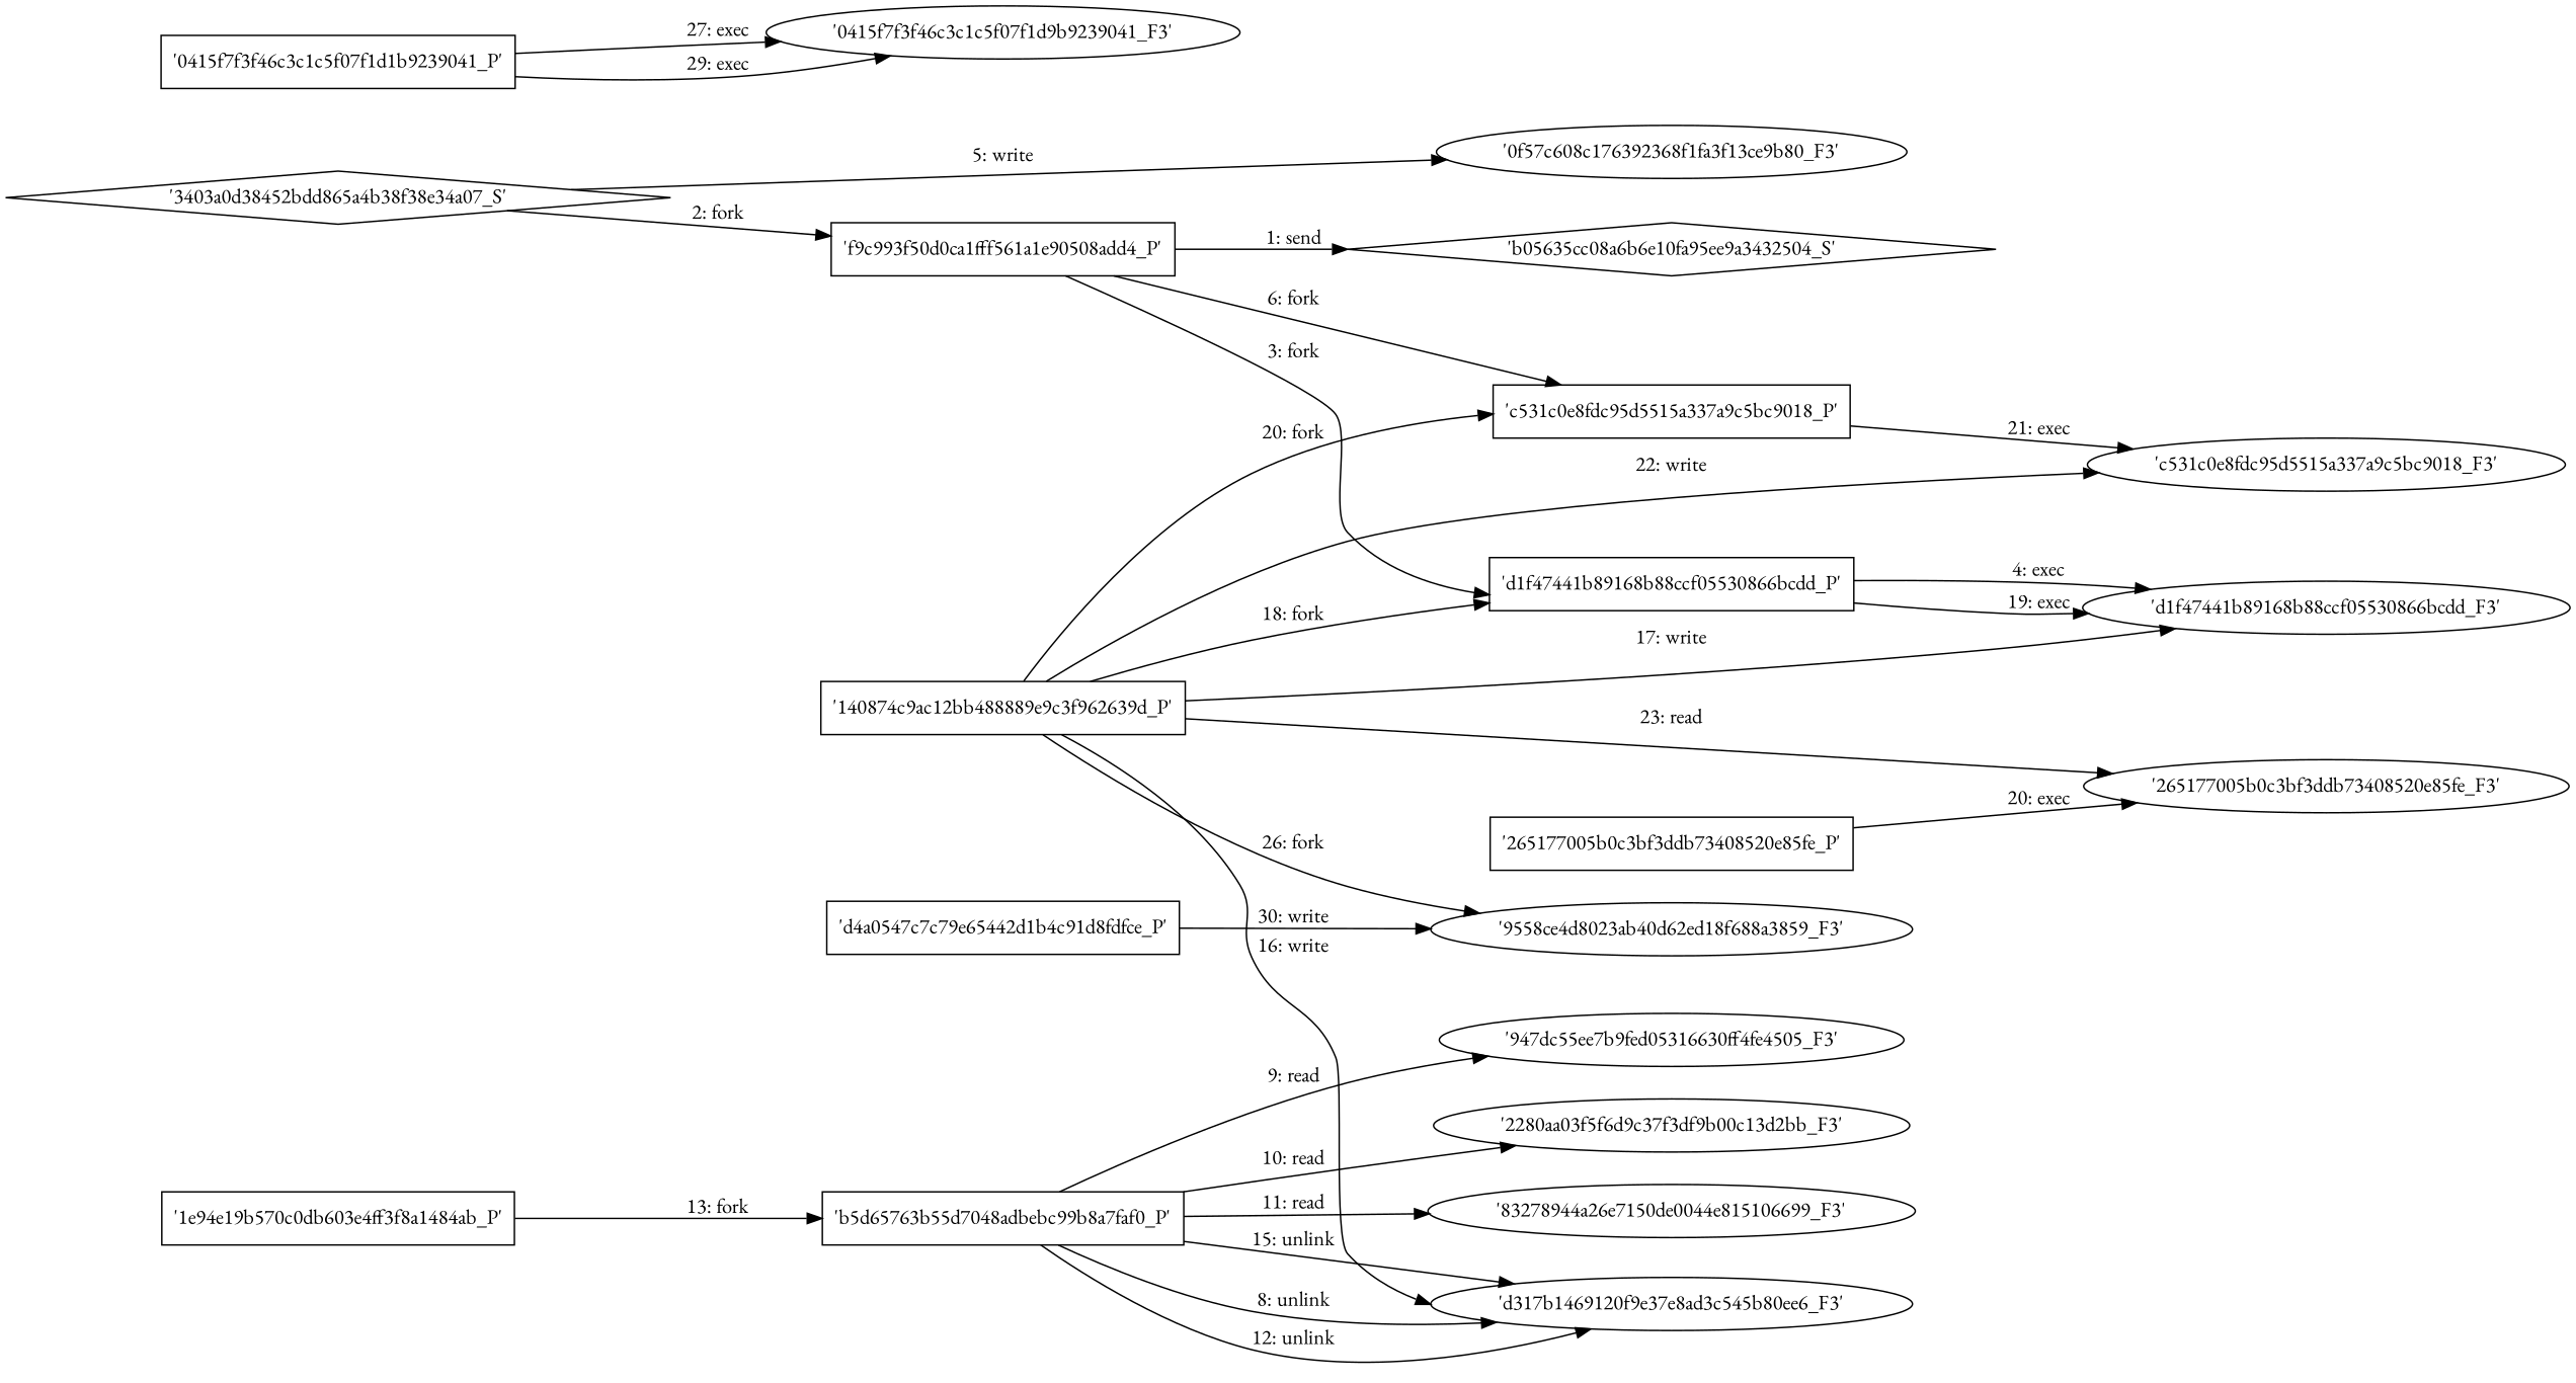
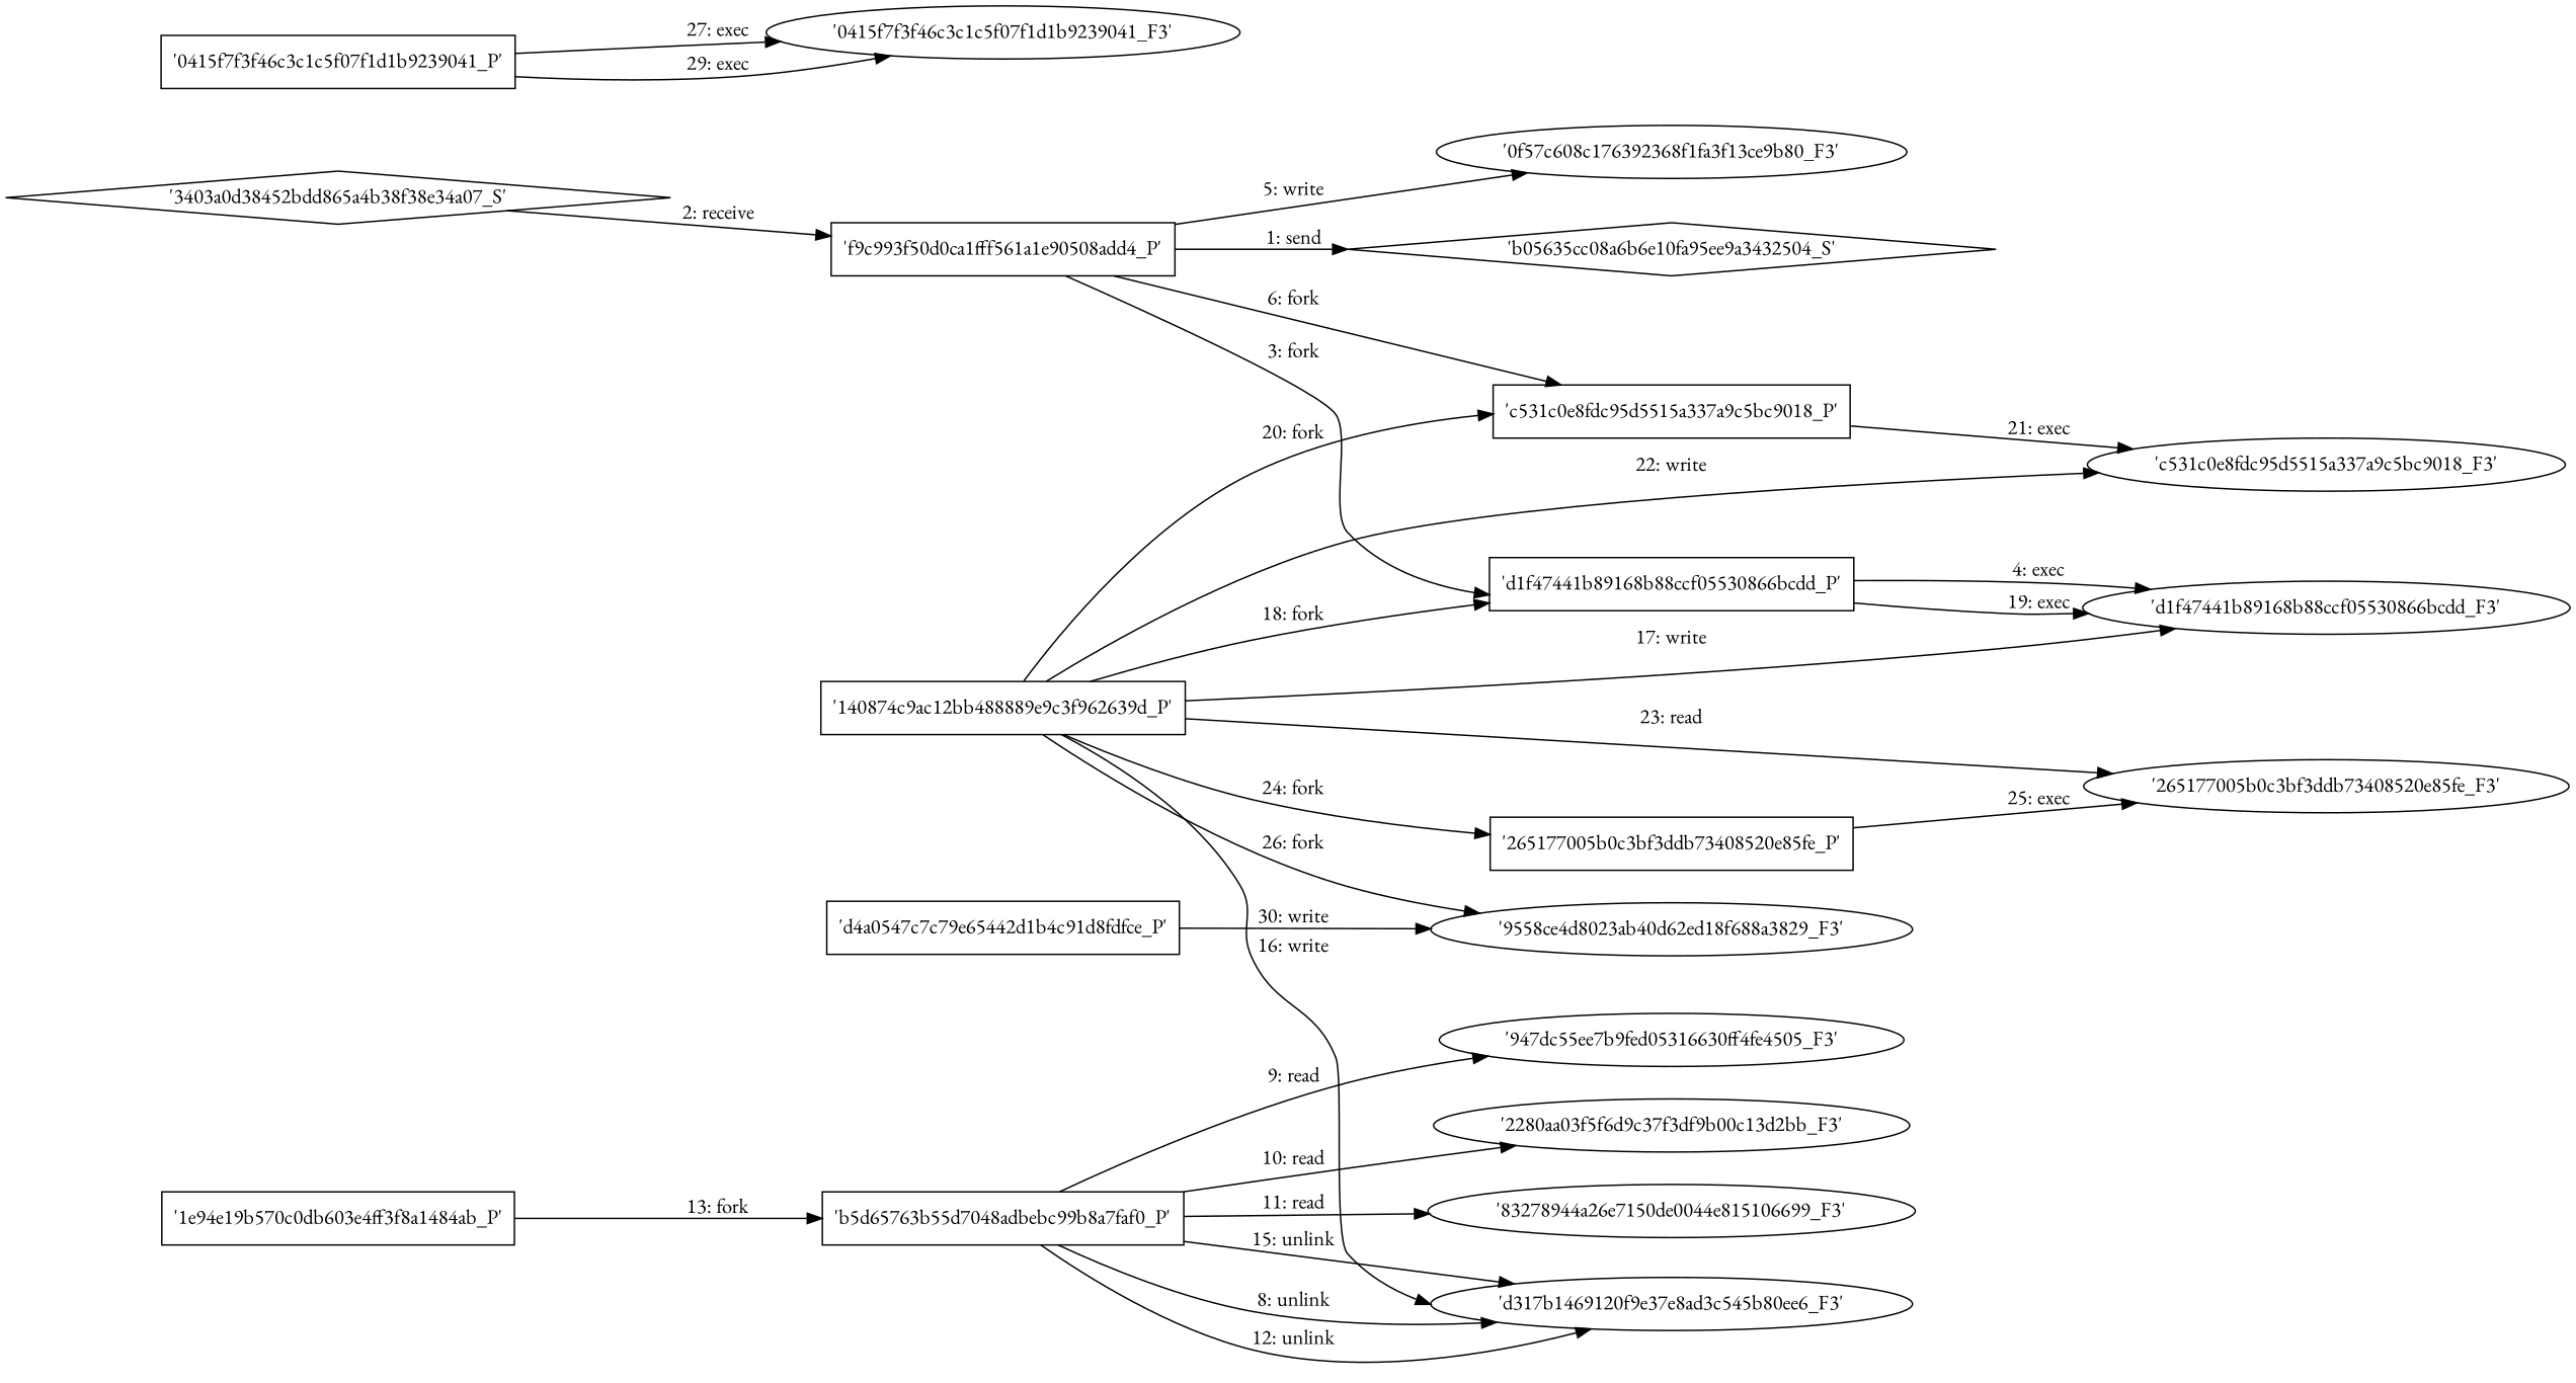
  digraph {
    engine=neato
    fixedsize=false
    fontname="EB Garamond"
    fontsize=10
    nodesep=0.3
    rankdir=LR
    ranksep=0
    splines=true
    node [fontname="EB Garamond" node_type=Process shape=ellipse]
    edge [fontname="EB Garamond"]
    "'b05635cc08a6b6e10fa95ee9a3432504_S'" [node_type=Socket shape=diamond]
    "'f9c993f50d0ca1fff561a1e90508add4_P'" [shape=box]
    "'d1f47441b89168b88ccf05530866bcdd_P'" [shape=box]
    n4 [label="'0f57c608c176392368f1fa3f13ce9b80_F3'" node_type=file]
    "'c531c0e8fdc95d5515a337a9c5bc9018_P'" [shape=box]
    "'d1f47441b89168b88ccf05530866bcdd_F3'" [node_type=File]
    "'b5d65763b55d7048adbebc99b8a7faf0_P'" [shape=box]
    "'d317b1469120f9e37e8ad3c545b80ee6_F3'" [node_type=file]
    "'947dc55ee7b9fed05316630ff4fe4505_F3'" [node_type=file]
    "'2280aa03f5f6d9c37f3df9b00c13d2bb_F3'" [node_type=file]
    "'83278944a26e7150de0044e815106699_F3'" [node_type=file]
    "'3403a0d38452bdd865a4b38f38e34a07_S'" [node_type=Socket shape=diamond]
    "'1e94e19b570c0db603e4ff3f8a1484ab_P'" [shape=box]
    "'140874c9ac12bb488889e9c3f962639d_P'" [shape=box]
    "'c531c0e8fdc95d5515a337a9c5bc9018_F3'" [node_type=file]
    "'265177005b0c3bf3ddb73408520e85fe_F3'" [node_type=File]
    "'265177005b0c3bf3ddb73408520e85fe_P'" [shape=box]
-   "'9558ce4d8023ab40d62ed18f688a3859_F3'" [node_type=file]
+   "'9558ce4d8023ab40d62ed18f688a3859_F3'" [node_type=file label="'9558ce4d8023ab40d62ed18f688a3829_F3'"]
    "'0415f7f3f46c3c1c5f07f1d1b9239041_P'" [shape=box]
-   "'0415f7f3f46c3c1c5f07f1d1b9239041_F3'" [node_type=File label="'0415f7f3f46c3c1c5f07f1d9b9239041_F3'"]
+   "'0415f7f3f46c3c1c5f07f1d1b9239041_F3'" [node_type=File]
    "'d4a0547c7c79e65442d1b4c91d8fdfce_P'" [shape=box]
    "'f9c993f50d0ca1fff561a1e90508add4_P'" -> "'b05635cc08a6b6e10fa95ee9a3432504_S'" [label="1: send"]
    "'f9c993f50d0ca1fff561a1e90508add4_P'" -> "'d1f47441b89168b88ccf05530866bcdd_P'" [label="3: fork"]
-   "'3403a0d38452bdd865a4b38f38e34a07_S'" -> n4 [label="5: write"]
+   "'f9c993f50d0ca1fff561a1e90508add4_P'" -> n4 [label="5: write"]
    "'f9c993f50d0ca1fff561a1e90508add4_P'" -> "'c531c0e8fdc95d5515a337a9c5bc9018_P'" [label="6: fork"]
    "'d1f47441b89168b88ccf05530866bcdd_P'" -> "'d1f47441b89168b88ccf05530866bcdd_F3'" [label="4: exec"]
    "'d1f47441b89168b88ccf05530866bcdd_P'" -> "'d1f47441b89168b88ccf05530866bcdd_F3'" [label="19: exec"]
    "'c531c0e8fdc95d5515a337a9c5bc9018_P'" -> "'c531c0e8fdc95d5515a337a9c5bc9018_F3'" [label="21: exec"]
    "'b5d65763b55d7048adbebc99b8a7faf0_P'" -> "'d317b1469120f9e37e8ad3c545b80ee6_F3'" [label="8: unlink"]
    "'b5d65763b55d7048adbebc99b8a7faf0_P'" -> "'d317b1469120f9e37e8ad3c545b80ee6_F3'" [label="12: unlink"]
    "'b5d65763b55d7048adbebc99b8a7faf0_P'" -> "'d317b1469120f9e37e8ad3c545b80ee6_F3'" [label="15: unlink"]
    "'b5d65763b55d7048adbebc99b8a7faf0_P'" -> "'947dc55ee7b9fed05316630ff4fe4505_F3'" [label="9: read"]
    "'b5d65763b55d7048adbebc99b8a7faf0_P'" -> "'2280aa03f5f6d9c37f3df9b00c13d2bb_F3'" [label="10: read"]
    "'b5d65763b55d7048adbebc99b8a7faf0_P'" -> "'83278944a26e7150de0044e815106699_F3'" [label="11: read"]
-   "'3403a0d38452bdd865a4b38f38e34a07_S'" -> "'f9c993f50d0ca1fff561a1e90508add4_P'" [label="2: fork"]
+   "'3403a0d38452bdd865a4b38f38e34a07_S'" -> "'f9c993f50d0ca1fff561a1e90508add4_P'" [label="2: receive"]
    "'1e94e19b570c0db603e4ff3f8a1484ab_P'" -> "'b5d65763b55d7048adbebc99b8a7faf0_P'" [label="13: fork"]
    "'140874c9ac12bb488889e9c3f962639d_P'" -> "'d1f47441b89168b88ccf05530866bcdd_P'" [label="18: fork"]
    "'140874c9ac12bb488889e9c3f962639d_P'" -> "'c531c0e8fdc95d5515a337a9c5bc9018_P'" [label="20: fork"]
    "'140874c9ac12bb488889e9c3f962639d_P'" -> "'d1f47441b89168b88ccf05530866bcdd_F3'" [label="17: write"]
    "'140874c9ac12bb488889e9c3f962639d_P'" -> "'d317b1469120f9e37e8ad3c545b80ee6_F3'" [label="16: write"]
    "'140874c9ac12bb488889e9c3f962639d_P'" -> "'c531c0e8fdc95d5515a337a9c5bc9018_F3'" [label="22: write"]
    "'140874c9ac12bb488889e9c3f962639d_P'" -> "'265177005b0c3bf3ddb73408520e85fe_F3'" [label="23: read"]
+   "'140874c9ac12bb488889e9c3f962639d_P'" -> "'265177005b0c3bf3ddb73408520e85fe_P'" [label="24: fork"]
    "'140874c9ac12bb488889e9c3f962639d_P'" -> "'9558ce4d8023ab40d62ed18f688a3859_F3'" [label="26: fork"]
-   "'265177005b0c3bf3ddb73408520e85fe_P'" -> "'265177005b0c3bf3ddb73408520e85fe_F3'" [label="20: exec"]
+   "'265177005b0c3bf3ddb73408520e85fe_P'" -> "'265177005b0c3bf3ddb73408520e85fe_F3'" [label="25: exec"]
    "'0415f7f3f46c3c1c5f07f1d1b9239041_P'" -> "'0415f7f3f46c3c1c5f07f1d1b9239041_F3'" [label="27: exec"]
    "'0415f7f3f46c3c1c5f07f1d1b9239041_P'" -> "'0415f7f3f46c3c1c5f07f1d1b9239041_F3'" [label="29: exec"]
    "'d4a0547c7c79e65442d1b4c91d8fdfce_P'" -> "'9558ce4d8023ab40d62ed18f688a3859_F3'" [label="30: write"]
  }
